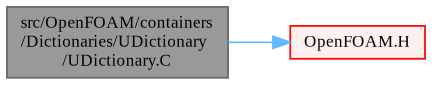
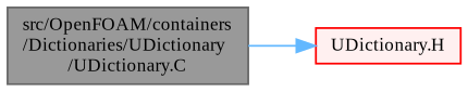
  digraph {
    rankdir=LR
    fontname="Liberation Serif"
    node [fontname="Liberation Serif" fontsize=10 shape=box style=filled]
    n1 [color=gray40 fillcolor=grey60 fontcolor=black height=0.2 label="src/OpenFOAM/containers\l/Dictionaries/UDictionary\l/UDictionary.C" width=0.4]
-   n2 [color=red fillcolor="#FFF0F0" height=0.2 label="OpenFOAM.H" width=0.4]
+   n2 [color=red fillcolor="#FFF0F0" height=0.2 label="UDictionary.H" width=0.4]
    n1 -> n2 [color=steelblue1 fontname="Liberation Serif" fontsize=10 labelfontname=Helvetica labelfontsize=10 style=solid]
  }
